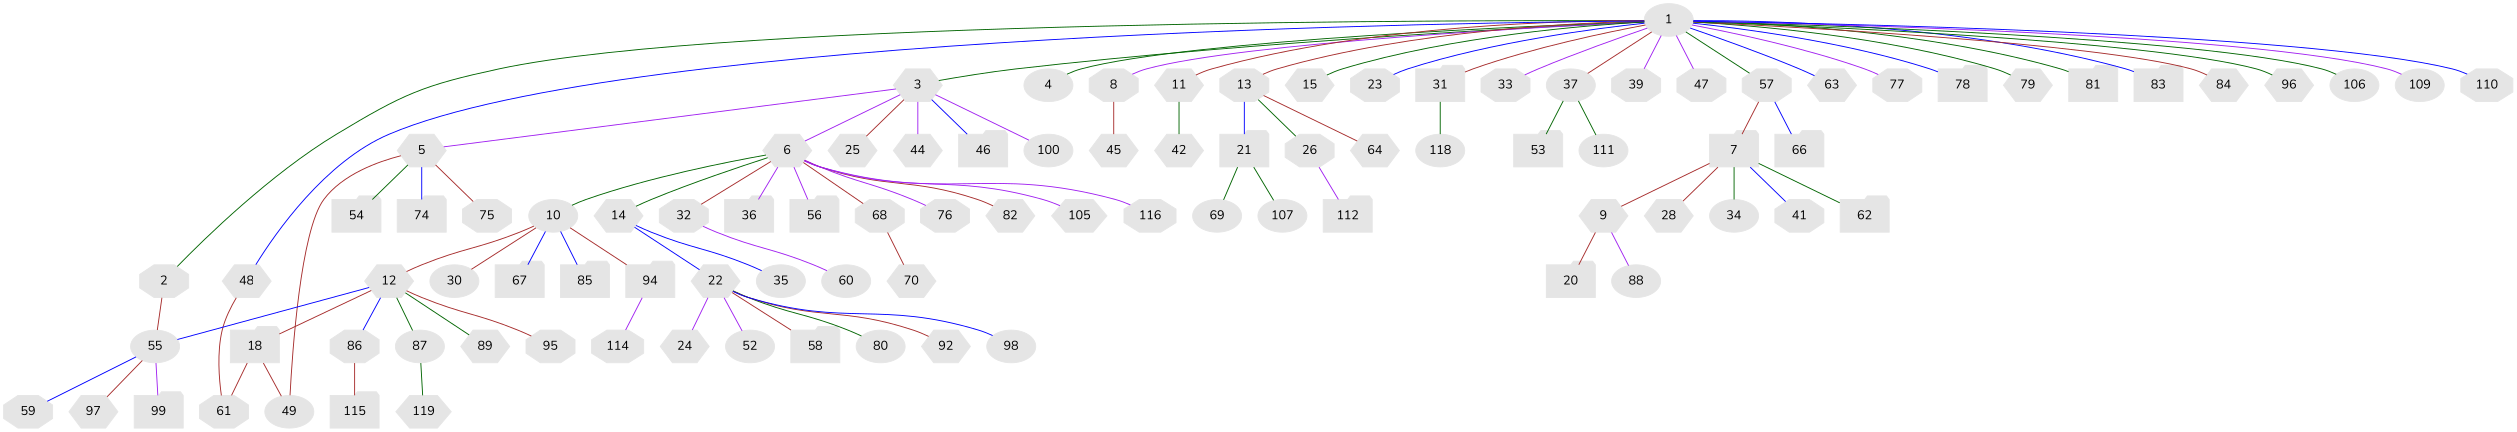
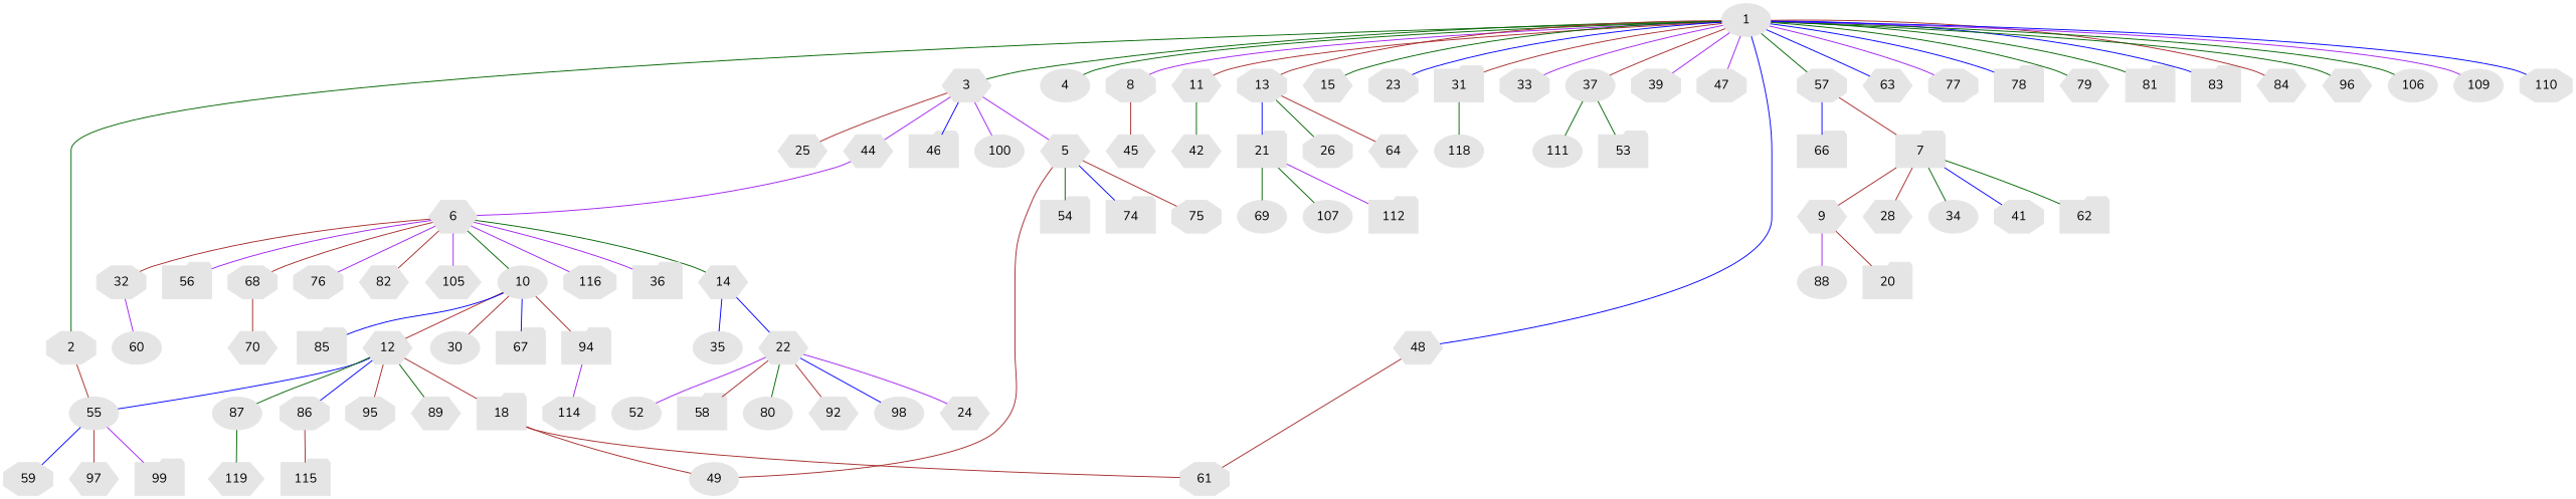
  graph {
    fontname=Nunito
    node [color=gray90 fontname=Nunito shape=hexagon style=filled]
    edge [color=brown fontname=Nunito]
    1 [shape=ellipse super="+104"]
    2 [shape=octagon]
    3 [super="+117"]
    4 [shape=ellipse]
    8 [shape=octagon super="+27"]
    11 [super="+16"]
    13 [shape=octagon super="+38"]
    15
    23 [shape=octagon]
    31 [shape=folder super="+73"]
    33 [shape=octagon]
    37 [shape=ellipse super="+93"]
    39 [shape=octagon]
    47 [shape=octagon]
    48
    57 [shape=octagon]
    63
    77 [shape=octagon super="+103"]
    78 [shape=folder]
    79
    81 [shape=folder]
    83 [shape=folder]
    84
    96
    106 [shape=ellipse]
    109 [shape=ellipse super="+113"]
    110 [shape=octagon]
    55 [shape=ellipse super="+101"]
    5 [super="+17"]
    6 [super="+91"]
    25
    44
    46 [shape=folder]
    100 [shape=ellipse]
    7 [shape=folder super="+19"]
    9
    28 [super="+72"]
    34 [shape=ellipse]
    41 [shape=octagon]
    62 [shape=folder]
    45
    42
    21 [shape=folder super="+65"]
    26 [shape=octagon]
    64
    118 [shape=ellipse]
    53 [shape=folder]
    111 [shape=ellipse]
    61 [shape=octagon super="+71"]
    66 [shape=folder]
    59 [shape=octagon]
    97
    99 [shape=folder]
    49 [shape=ellipse]
    54 [shape=folder]
    74 [shape=folder]
    75 [shape=octagon]
    10 [shape=ellipse super="+43"]
    14 [super="+51"]
    32 [shape=octagon]
    36 [shape=folder]
    56 [shape=folder]
    68 [shape=octagon]
    76 [shape=octagon]
    82
    105
    116 [shape=octagon]
    12 [super="+40"]
    30 [shape=ellipse super="+50"]
    67 [shape=folder]
    85 [shape=folder]
    94 [shape=folder]
    22 [super="+102"]
    35 [shape=ellipse]
    60 [shape=ellipse super="+108"]
    70
    20 [shape=folder]
    88 [shape=ellipse]
    18 [shape=folder super="+29"]
    86 [shape=octagon]
    87 [shape=ellipse]
    89
    95 [shape=octagon]
    114 [shape=octagon]
    115 [shape=folder]
    119
    69 [shape=ellipse]
    107 [shape=ellipse]
    112 [shape=folder]
    24
    52 [shape=ellipse]
    58 [shape=folder super="+90"]
    80 [shape=ellipse]
    92
    98 [shape=ellipse]
    1 -- 2 [color=darkgreen]
    1 -- 3 [color=darkgreen]
    1 -- 4 [color=darkgreen]
    1 -- 8 [color=purple]
    1 -- 11
    1 -- 13
    1 -- 15 [color=darkgreen]
    1 -- 23 [color=blue]
    1 -- 31
    1 -- 33 [color=purple]
    1 -- 37
    1 -- 39 [color=purple]
    1 -- 47 [color=purple]
    1 -- 48 [color=blue]
    1 -- 57 [color=darkgreen]
    1 -- 63 [color=blue]
    1 -- 77 [color=purple]
    1 -- 78 [color=blue]
    1 -- 79 [color=darkgreen]
    1 -- 81 [color=darkgreen]
    1 -- 83 [color=blue]
    1 -- 84
    1 -- 96 [color=darkgreen]
    1 -- 106 [color=darkgreen]
    1 -- 109 [color=purple]
    1 -- 110 [color=blue]
    2 -- 55
    3 -- 5 [color=purple]
-   3 -- 6 [color=purple]
+   44 -- 6 [color=purple]
    3 -- 25
    3 -- 44 [color=purple]
    3 -- 46 [color=blue]
    3 -- 100 [color=purple]
    8 -- 45
    11 -- 42 [color=darkgreen]
    13 -- 21 [color=blue]
    13 -- 26 [color=darkgreen]
    13 -- 64
    31 -- 118 [color=darkgreen]
    37 -- 53 [color=darkgreen]
    37 -- 111 [color=darkgreen]
    48 -- 61
    57 -- 7
    57 -- 66 [color=blue]
    55 -- 59 [color=blue]
    55 -- 97
    55 -- 99 [color=purple]
    5 -- 49
    5 -- 54 [color=darkgreen]
    5 -- 74 [color=blue]
    5 -- 75
    6 -- 10 [color=darkgreen]
    6 -- 14 [color=darkgreen]
    6 -- 32
    6 -- 36 [color=purple]
    6 -- 56 [color=purple]
    6 -- 68
    6 -- 76 [color=purple]
    6 -- 82
    6 -- 105 [color=purple]
    6 -- 116 [color=purple]
    7 -- 9
    7 -- 28
    7 -- 34 [color=darkgreen]
    7 -- 41 [color=blue]
    7 -- 62 [color=darkgreen]
    9 -- 20
    9 -- 88 [color=purple]
    21 -- 69 [color=darkgreen]
    21 -- 107 [color=darkgreen]
-   26 -- 112 [color=purple]
+   21 -- 112 [color=purple]
    10 -- 12
    10 -- 30
    10 -- 67 [color=blue]
    10 -- 85 [color=blue]
    10 -- 94
    14 -- 22 [color=blue]
    14 -- 35 [color=blue]
    32 -- 60 [color=purple]
    68 -- 70
    12 -- 55 [color=blue]
    12 -- 18
    12 -- 86 [color=blue]
    12 -- 87 [color=darkgreen]
    12 -- 89 [color=darkgreen]
    12 -- 95
    94 -- 114 [color=purple]
    22 -- 24 [color=purple]
    22 -- 52 [color=purple]
    22 -- 58
    22 -- 80 [color=darkgreen]
    22 -- 92
    22 -- 98 [color=blue]
    18 -- 61
    18 -- 49
    86 -- 115
    87 -- 119 [color=darkgreen]
  }
